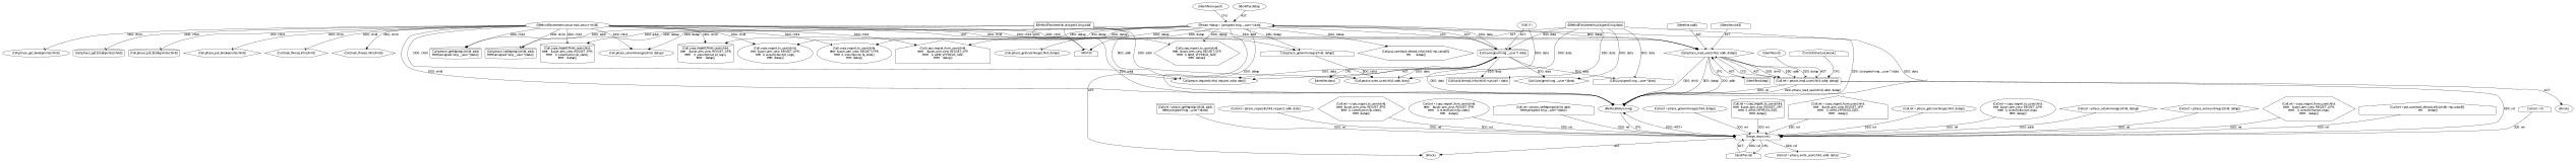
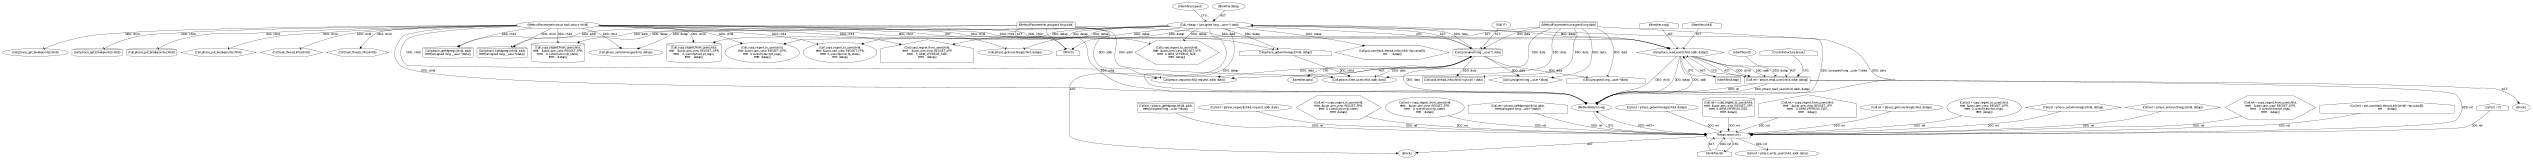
  digraph {
    fontname=Roboto
    node [fontname=Roboto shape=ellipse]
    edge [arrowhead=diamond fontname=Roboto]
    n1 [label="(Call,ptrace_read_user(child, addr, datap))" shape=hexagon]
    n2 [label="(Call,ret = ptrace_read_user(child, addr, datap))" shape=cylinder]
    n3 [label="(MethodReturn,long)"]
    n4 [label="(Identifier,datap)" shape=cylinder]
    n5 [label="(Return,return ret;)" shape=house]
    n6 [label="(Block,)"]
    n7 [label="(MethodParameterIn,struct task_struct *child)"]
    n8 [label="(Call,task_thread_info(child))" shape=hexagon]
    n9 [label="(Call,copy_regset_to_user(child,\n\t\t\t\t\t\t  &user_arm_view, REGSET_FPR,\n\t\t\t\t\t\t  0, sizeof(union fp_state),\n\t\t\t\t\t\t  datap))"]
    n10 [label="(Call,ptrace_get_breakpoints(child))"]
    n11 [label="(Call,ptrace_getcrunchregs(child, datap))"]
    n12 [label="(Call,ptrace_get_breakpoints(child))" shape=cylinder]
    n13 [label="(Call,ptrace_put_breakpoints(child))" shape=cylinder]
    n14 [label="(Call,ptrace_put_breakpoints(child))" shape=hexagon]
    n15 [label="(Call,ptrace_gethbpregs(child, addr,\n\t\t\t\t\t\t(unsigned long __user *)data))" shape=cylinder]
    n16 [label="(Call,copy_regset_from_user(child,\n\t\t\t\t\t\t    &user_arm_view, REGSET_FPR,\n\t\t\t\t\t\t    0, sizeof(union fp_state),\n\t\t\t\t\t\t    datap))" shape=cylinder]
    n17 [label="(Call,copy_regset_to_user(child,\n\t\t\t\t\t\t  &user_arm_view, REGSET_GPR,\n\t\t\t\t\t\t  0, sizeof(struct pt_regs),\n\t\t\t\t\t\t  datap))"]
    n18 [label="(Call,ptrace_request(child, request, addr, data))"]
    n19 [label="(Call,ptrace_getwmmxregs(child, datap))" shape=house]
    n20 [label="(Call,task_thread_info(child))" shape=hexagon]
    n21 [label="(Call,copy_regset_to_user(child,\n\t\t\t\t\t\t  &user_arm_view, REGSET_VFP,\n\t\t\t\t\t\t  0, ARM_VFPREGS_SIZE,\n\t\t\t\t\t\t  datap))" shape=hexagon]
    n22 [label="(Call,copy_regset_from_user(child,\n\t\t\t\t\t\t    &user_arm_view, REGSET_VFP,\n\t\t\t\t\t\t    0, ARM_VFPREGS_SIZE,\n\t\t\t\t\t\t    datap))" shape=house]
    n23 [label="(Call,copy_regset_from_user(child,\n\t\t\t\t\t\t    &user_arm_view, REGSET_GPR,\n\t\t\t\t\t\t    0, sizeof(struct pt_regs),\n\t\t\t\t\t\t    datap))" shape=cylinder]
    n24 [label="(Call,ptrace_sethbpregs(child, addr,\n\t\t\t\t\t\t(unsigned long __user *)data))" shape=cylinder]
    n25 [label="(Call,ptrace_setwmmxregs(child, datap))"]
    1000100 [shape=house]
    n27 [label="(Call,ptrace_write_user(child, addr, data))"]
    n28 [label="(MethodParameterIn,unsigned long addr)" shape=cylinder]
-   n29 [label="(Return,*datap = (unsigned long __user *) data)"]
+   n29 [label="(Call,*datap = (unsigned long __user *) data)"]
    n30 [label="(Call,(unsigned long __user *) data)" shape=cylinder]
    n31 [label="(Block,)"]
    n32 [label="(Call,put_user(task_thread_info(child)->tp_value[0],\n \t\t\t\t       datap))" shape=hexagon]
    n33 [label="(Call,task_thread_info(child)->syscall = data)" shape=cylinder]
    n34 [label="(Call,(unsigned long __user *)data)" shape=house]
    n35 [label="(Call,(unsigned long __user *)data)" shape=hexagon]
    n36 [label="(Identifier,data)"]
    n37 [label="(MethodParameterIn,unsigned long data)" shape=cylinder]
    n38 [label="(Identifier,ret)" shape=house]
    n39 [label="(Call,ret = ptrace_write_user(child, addr, data))"]
    n40 [label="(Call,ret = put_user(task_thread_info(child)->tp_value[0],\n \t\t\t\t       datap))" shape=house]
    n41 [label="(Call,ret = 0)" shape=house]
    n42 [label="(Identifier,ret)"]
    n43 [label="(Identifier,request)"]
    n44 [label="(Call,ret = ptrace_gethbpregs(child, addr,\n\t\t\t\t\t\t(unsigned long __user *)data))" shape=cylinder]
    n45 [label="(Call,ret = ptrace_request(child, request, addr, data))"]
    n46 [label="(Call,ret = copy_regset_to_user(child,\n\t\t\t\t\t\t  &user_arm_view, REGSET_FPR,\n\t\t\t\t\t\t  0, sizeof(union fp_state),\n\t\t\t\t\t\t  datap))" shape=hexagon]
    n47 [label="(Call,ret = copy_regset_from_user(child,\n\t\t\t\t\t\t    &user_arm_view, REGSET_FPR,\n\t\t\t\t\t\t    0, sizeof(union fp_state),\n\t\t\t\t\t\t    datap))"]
    n48 [label="(Identifier,child)" shape=house]
    n49 [label="(Call,ret = ptrace_sethbpregs(child, addr,\n\t\t\t\t\t\t(unsigned long __user *)data))" shape=house]
    n50 [label="(Call,ret = ptrace_getwmmxregs(child, datap))"]
    n51 [label="(Call,ret = copy_regset_to_user(child,\n\t\t\t\t\t\t  &user_arm_view, REGSET_VFP,\n\t\t\t\t\t\t  0, ARM_VFPREGS_SIZE,\n\t\t\t\t\t\t  datap))" shape=cylinder]
    n52 [label="(ControlStructure,break;)" shape=house]
    n53 [label="(Call,ret = copy_regset_from_user(child,\n\t\t\t\t\t\t    &user_arm_view, REGSET_VFP,\n\t\t\t\t\t\t    0, ARM_VFPREGS_SIZE,\n\t\t\t\t\t\t    datap))" shape=house]
    n54 [label="(Call,ret = ptrace_getcrunchregs(child, datap))"]
    n55 [label="(Call,ret = copy_regset_to_user(child,\n\t\t\t\t\t\t  &user_arm_view, REGSET_GPR,\n\t\t\t\t\t\t  0, sizeof(struct pt_regs),\n\t\t\t\t\t\t  datap))"]
    n56 [label="(Call,ret = ptrace_setwmmxregs(child, datap))" shape=hexagon]
    n57 [label="(Identifier,datap)"]
    n58 [label="(Call,ret = ptrace_setcrunchregs(child, datap))" shape=hexagon]
-   n59 [label="(Identifier,addr)" shape=house]
+   n59 [label="(Identifier,copy)" shape=house]
    n60 [label="(Call,ret = copy_regset_from_user(child,\n\t\t\t\t\t\t    &user_arm_view, REGSET_GPR,\n\t\t\t\t\t\t    0, sizeof(struct pt_regs),\n\t\t\t\t\t\t    datap))" shape=hexagon]
    1000111
    n1 -> n2 [arrowhead=tee label="AST: "]
    n1 -> n2 [label="DDG: child"]
    n1 -> n2 [arrowhead=tee label="DDG: addr"]
    n1 -> n2 [arrowhead=tee label="DDG: datap"]
    n1 -> n3 [label="DDG: addr"]
    n1 -> n3 [arrowhead=tee label="DDG: child"]
    n1 -> n3 [arrowhead=tee label="DDG: datap"]
    n1 -> n4 [label="CFG: "]
    n2 -> n1 [arrowhead=tee label="CFG: "]
    n2 -> n3 [arrowhead=tee label="DDG: ret"]
    n2 -> n3 [arrowhead=tee label="DDG: ptrace_read_user(child, addr, datap)"]
    n2 -> n5 [label="DDG: ret"]
    n2 -> n6 [label="AST: "]
    n3 -> n5 [label="CFG: "]
    n4 -> n1 [label="AST: "]
    n5 -> n3 [label="DDG: <RET>"]
    n5 -> n31 [label="AST: "]
    n5 -> n38 [arrowhead=tee label="CFG: "]
    n5 -> n39 [arrowhead=tee label="DDG: ret"]
    n7 -> n1 [arrowhead=tee label="DDG: child"]
    n7 -> n3 [label="DDG: child"]
    n7 -> n8 [label="DDG: child"]
    n7 -> n9 [arrowhead=tee label="DDG: child"]
    n7 -> n10 [arrowhead=tee label="DDG: child"]
+   n7 -> n11 [arrowhead=tee label="DDG: child"]
    n7 -> n12 [arrowhead=tee label="DDG: child"]
    n7 -> n13 [arrowhead=tee label="DDG: child"]
    n7 -> n14 [arrowhead=tee label="DDG: child"]
    n7 -> n15 [label="DDG: child"]
    n7 -> n16 [arrowhead=tee label="DDG: child"]
    n7 -> n17 [label="DDG: child"]
    n7 -> n18 [label="DDG: child"]
-   n7 -> n19 [label="DDG: child"]
+   n7 -> n19 [arrowhead=tee label="DDG: child"]
    n7 -> n20 [arrowhead=tee label="DDG: child"]
    n7 -> n21 [arrowhead=tee label="DDG: child"]
    n7 -> n22 [label="DDG: child"]
    n7 -> n23 [label="DDG: child"]
    n7 -> n24 [label="DDG: child"]
    n7 -> n25 [label="DDG: child"]
    n7 -> 1000100 [arrowhead=tee label="AST: "]
    n19 -> n27 [label="DDG: child"]
    n28 -> n1 [label="DDG: addr"]
    n28 -> n3 [arrowhead=tee label="DDG: addr"]
    n28 -> n15 [label="DDG: addr"]
    n28 -> n18 [arrowhead=tee label="DDG: addr"]
    n28 -> n24 [arrowhead=tee label="DDG: addr"]
-   n28 -> 1000100 [arrowhead=tee label="DDG: "]
+   n28 -> 1000100 [arrowhead=tee label="AST: "]
    n28 -> n27 [label="DDG: addr"]
    n29 -> n1 [label="DDG: datap"]
    n29 -> n3 [label="DDG: (unsigned long __user *) data"]
    n29 -> n3 [label="DDG: datap"]
    n29 -> n9 [label="DDG: datap"]
    n29 -> n11 [arrowhead=tee label="DDG: datap"]
    n29 -> n16 [label="DDG: datap"]
    n29 -> n17 [label="DDG: datap"]
    n29 -> n19 [arrowhead=tee label="DDG: datap"]
    n29 -> n21 [arrowhead=tee label="DDG: datap"]
    n29 -> n22 [label="DDG: datap"]
    n29 -> n23 [label="DDG: datap"]
    n29 -> n25 [label="DDG: datap"]
    n29 -> n30 [label="CFG: "]
    n29 -> n31 [label="AST: "]
    n29 -> n32 [label="DDG: datap"]
    n30 -> n3 [arrowhead=tee label="DDG: data"]
    n30 -> n18 [label="DDG: data"]
    n30 -> n27 [arrowhead=tee label="DDG: data"]
    n30 -> n29 [arrowhead=tee label="AST: "]
    n30 -> n29 [arrowhead=tee label="DDG: data"]
    n30 -> n33 [label="DDG: data"]
    n30 -> n34 [arrowhead=tee label="DDG: data"]
    n30 -> n35 [label="DDG: data"]
    n30 -> n36 [label="CFG: "]
    n36 -> n30 [label="AST: "]
    n37 -> n3 [label="DDG: data"]
    n37 -> n18 [label="DDG: data"]
    n37 -> 1000100 [label="AST: "]
-   1000111 -> n27 [label="DDG: data"]
+   n37 -> n27 [label="DDG: data"]
    n37 -> n30 [label="DDG: data"]
    n37 -> n33 [arrowhead=tee label="DDG: data"]
    n37 -> n34 [arrowhead=tee label="DDG: data"]
    n37 -> n35 [label="DDG: data"]
    n38 -> n5 [arrowhead=tee label="AST: "]
    n38 -> n5 [arrowhead=tee label="DDG: ret"]
    n40 -> n5 [label="DDG: ret"]
    n41 -> n5 [label="DDG: ret"]
    n42 -> n2 [arrowhead=tee label="AST: "]
    n43 -> n29 [arrowhead=tee label="CFG: "]
    n44 -> n5 [label="DDG: ret"]
    n45 -> n5 [label="DDG: ret"]
    n46 -> n5 [label="DDG: ret"]
    n47 -> n5 [label="DDG: ret"]
    n48 -> n1 [arrowhead=tee label="AST: "]
    n49 -> n5 [label="DDG: ret"]
    n50 -> n5 [arrowhead=tee label="DDG: ret"]
    n51 -> n5 [label="DDG: ret"]
    n52 -> n2 [label="CFG: "]
    n53 -> n5 [arrowhead=tee label="DDG: ret"]
    n54 -> n5 [arrowhead=tee label="DDG: ret"]
    n55 -> n5 [label="DDG: ret"]
-   n56 -> n5 [label="DDG: addr"]
+   n56 -> n5 [label="DDG: ret"]
    n57 -> n29 [label="AST: "]
    n58 -> n5 [arrowhead=tee label="DDG: ret"]
    n59 -> n1 [arrowhead=tee label="AST: "]
    n60 -> n5 [label="DDG: ret"]
    1000111 -> n30 [arrowhead=tee label="AST: "]
  }
